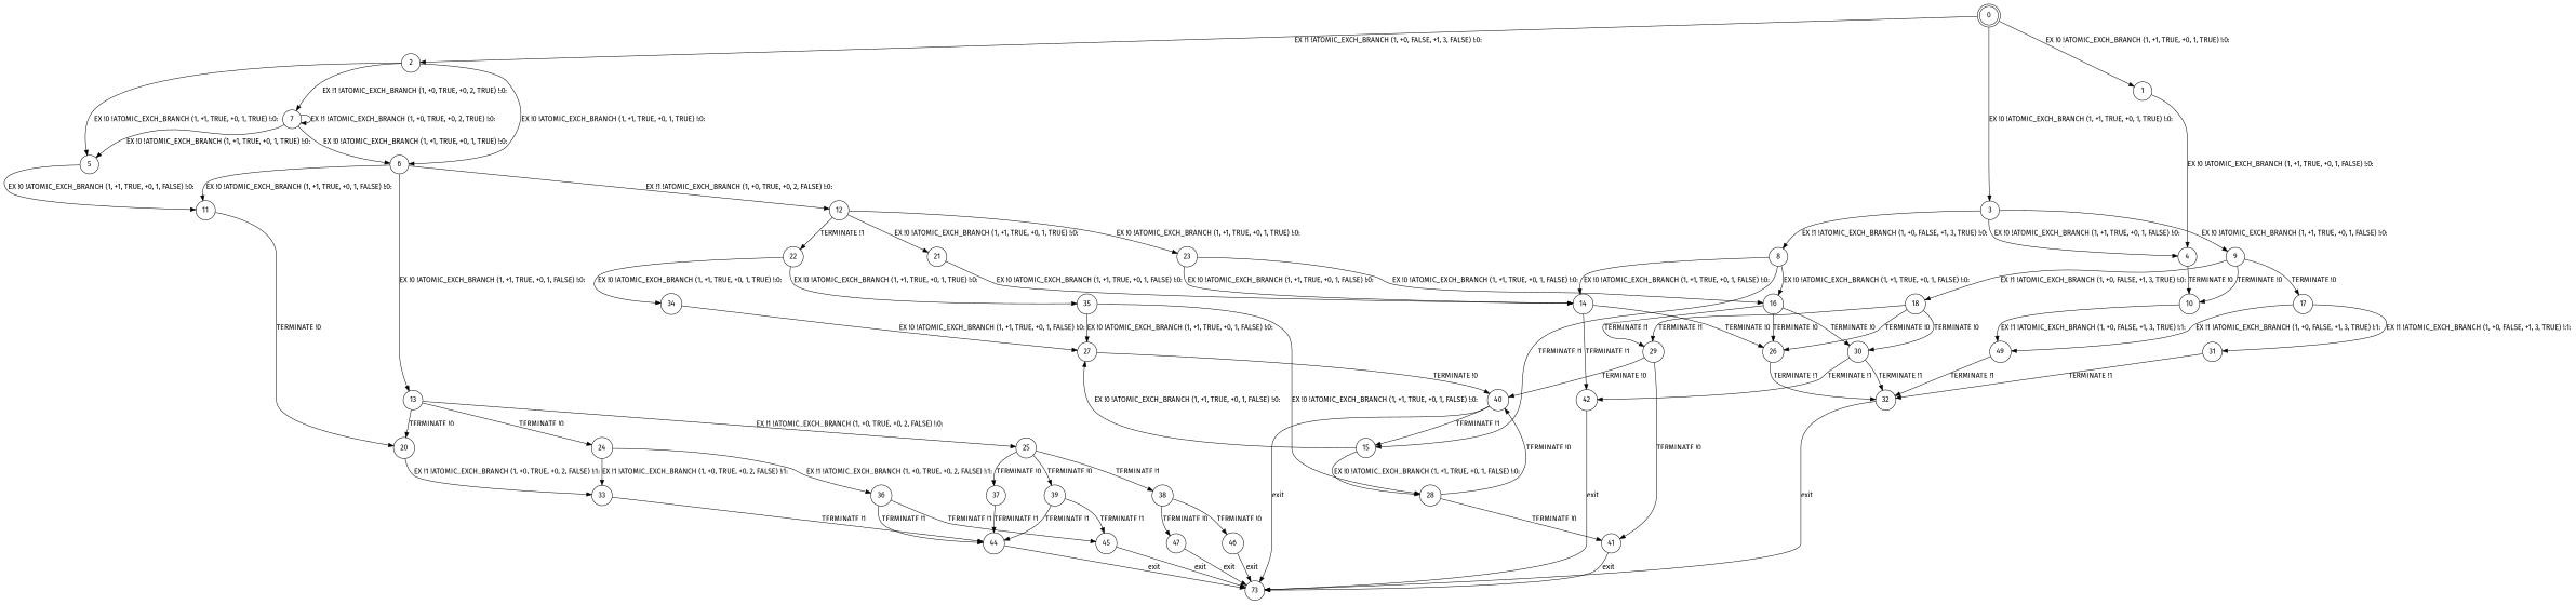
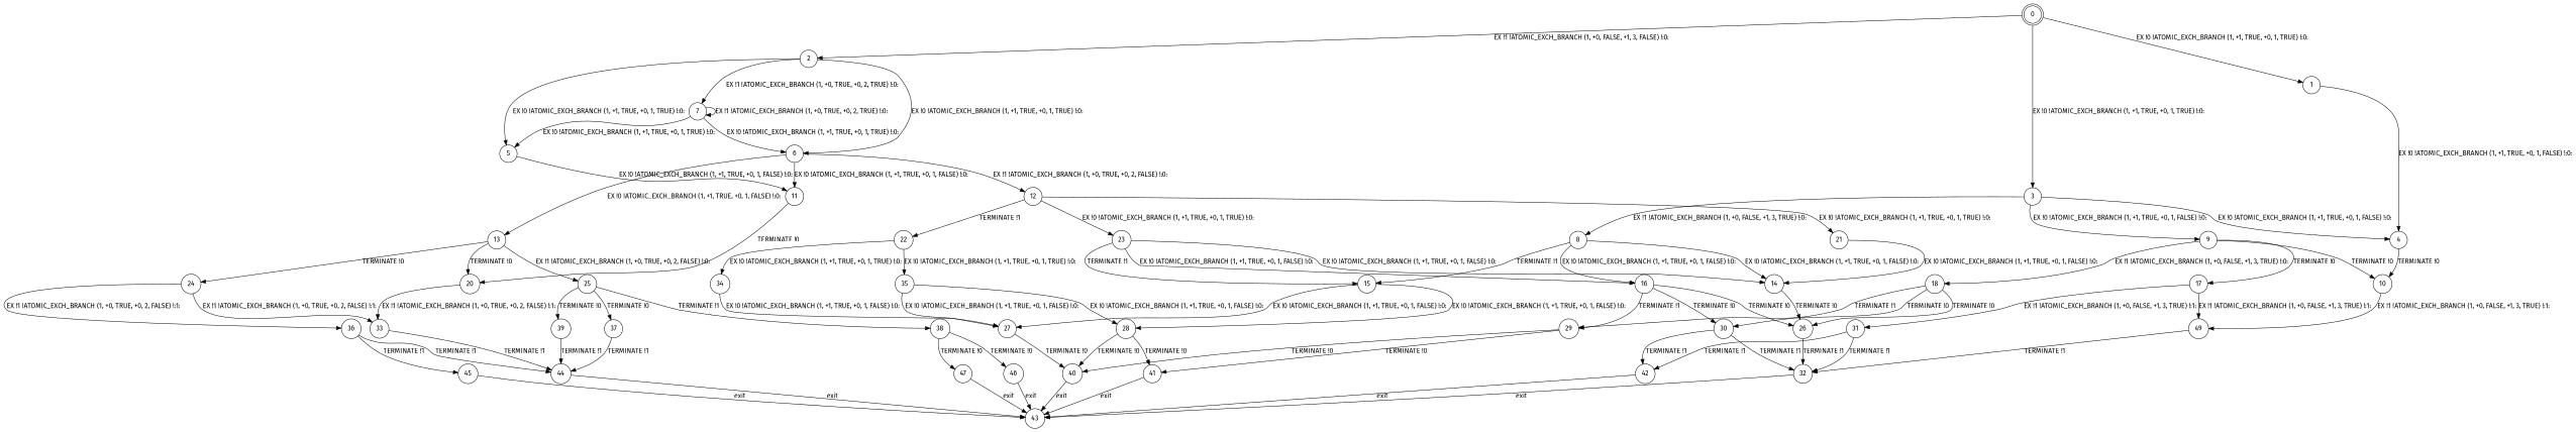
  digraph {
    fontname="Fira Sans"
    node [fontname="Fira Sans" shape=circle]
    edge [fontname="Fira Sans"]
    0 [peripheries=2]
    1
    2
    3
    4
    5
    6
    7
    8
    9
    10
    11
    12
    13
    14
    15
    16
    17
    18
    n20 [label=49]
    20
    21
    22
    23
    24
    25
    26
    27
    28
    29
    30
    31
    32
    33
    34
    35
    36
    37
    38
    39
    40
    41
    42
-   43 [label=73]
+   43
    44
    45
    46
    47
    0 -> 1 [label="EX !0 !ATOMIC_EXCH_BRANCH (1, +1, TRUE, +0, 1, TRUE) !:0:"]
    0 -> 2 [label="EX !1 !ATOMIC_EXCH_BRANCH (1, +0, FALSE, +1, 3, FALSE) !:0:"]
    0 -> 3 [label="EX !0 !ATOMIC_EXCH_BRANCH (1, +1, TRUE, +0, 1, TRUE) !:0:"]
    1 -> 4 [label="EX !0 !ATOMIC_EXCH_BRANCH (1, +1, TRUE, +0, 1, FALSE) !:0:"]
    2 -> 5 [label="EX !0 !ATOMIC_EXCH_BRANCH (1, +1, TRUE, +0, 1, TRUE) !:0:"]
    2 -> 6 [label="EX !0 !ATOMIC_EXCH_BRANCH (1, +1, TRUE, +0, 1, TRUE) !:0:"]
    2 -> 7 [label="EX !1 !ATOMIC_EXCH_BRANCH (1, +0, TRUE, +0, 2, TRUE) !:0:"]
    3 -> 4 [label="EX !0 !ATOMIC_EXCH_BRANCH (1, +1, TRUE, +0, 1, FALSE) !:0:"]
    3 -> 8 [label="EX !1 !ATOMIC_EXCH_BRANCH (1, +0, FALSE, +1, 3, TRUE) !:0:"]
    3 -> 9 [label="EX !0 !ATOMIC_EXCH_BRANCH (1, +1, TRUE, +0, 1, FALSE) !:0:"]
    4 -> 10 [label="TERMINATE !0"]
    5 -> 11 [label="EX !0 !ATOMIC_EXCH_BRANCH (1, +1, TRUE, +0, 1, FALSE) !:0:"]
    6 -> 11 [label="EX !0 !ATOMIC_EXCH_BRANCH (1, +1, TRUE, +0, 1, FALSE) !:0:"]
    6 -> 12 [label="EX !1 !ATOMIC_EXCH_BRANCH (1, +0, TRUE, +0, 2, FALSE) !:0:"]
    6 -> 13 [label="EX !0 !ATOMIC_EXCH_BRANCH (1, +1, TRUE, +0, 1, FALSE) !:0:"]
    7 -> 5 [label="EX !0 !ATOMIC_EXCH_BRANCH (1, +1, TRUE, +0, 1, TRUE) !:0:"]
    7 -> 6 [label="EX !0 !ATOMIC_EXCH_BRANCH (1, +1, TRUE, +0, 1, TRUE) !:0:"]
    7 -> 7 [label="EX !1 !ATOMIC_EXCH_BRANCH (1, +0, TRUE, +0, 2, TRUE) !:0:"]
    8 -> 14 [label="EX !0 !ATOMIC_EXCH_BRANCH (1, +1, TRUE, +0, 1, FALSE) !:0:"]
    8 -> 15 [label="TERMINATE !1"]
    8 -> 16 [label="EX !0 !ATOMIC_EXCH_BRANCH (1, +1, TRUE, +0, 1, FALSE) !:0:"]
    9 -> 10 [label="TERMINATE !0"]
    9 -> 17 [label="TERMINATE !0"]
    9 -> 18 [label="EX !1 !ATOMIC_EXCH_BRANCH (1, +0, FALSE, +1, 3, TRUE) !:0:"]
    10 -> n20 [label="EX !1 !ATOMIC_EXCH_BRANCH (1, +0, FALSE, +1, 3, TRUE) !:1:"]
    11 -> 20 [label="TERMINATE !0"]
    12 -> 21 [label="EX !0 !ATOMIC_EXCH_BRANCH (1, +1, TRUE, +0, 1, TRUE) !:0:"]
    12 -> 22 [label="TERMINATE !1"]
    12 -> 23 [label="EX !0 !ATOMIC_EXCH_BRANCH (1, +1, TRUE, +0, 1, TRUE) !:0:"]
    13 -> 20 [label="TERMINATE !0"]
    13 -> 24 [label="TERMINATE !0"]
    13 -> 25 [label="EX !1 !ATOMIC_EXCH_BRANCH (1, +0, TRUE, +0, 2, FALSE) !:0:"]
    14 -> 26 [label="TERMINATE !0"]
    15 -> 27 [label="EX !0 !ATOMIC_EXCH_BRANCH (1, +1, TRUE, +0, 1, FALSE) !:0:"]
    15 -> 28 [label="EX !0 !ATOMIC_EXCH_BRANCH (1, +1, TRUE, +0, 1, FALSE) !:0:"]
    16 -> 26 [label="TERMINATE !0"]
    16 -> 29 [label="TERMINATE !1"]
    16 -> 30 [label="TERMINATE !0"]
    17 -> n20 [label="EX !1 !ATOMIC_EXCH_BRANCH (1, +0, FALSE, +1, 3, TRUE) !:1:"]
    17 -> 31 [label="EX !1 !ATOMIC_EXCH_BRANCH (1, +0, FALSE, +1, 3, TRUE) !:1:"]
    18 -> 26 [label="TERMINATE !0"]
    18 -> 29 [label="TERMINATE !1"]
    18 -> 30 [label="TERMINATE !0"]
    n20 -> 32 [label="TERMINATE !1"]
    20 -> 33 [label="EX !1 !ATOMIC_EXCH_BRANCH (1, +0, TRUE, +0, 2, FALSE) !:1:"]
    21 -> 14 [label="EX !0 !ATOMIC_EXCH_BRANCH (1, +1, TRUE, +0, 1, FALSE) !:0:"]
    22 -> 34 [label="EX !0 !ATOMIC_EXCH_BRANCH (1, +1, TRUE, +0, 1, TRUE) !:0:"]
    22 -> 35 [label="EX !0 !ATOMIC_EXCH_BRANCH (1, +1, TRUE, +0, 1, TRUE) !:0:"]
    23 -> 14 [label="EX !0 !ATOMIC_EXCH_BRANCH (1, +1, TRUE, +0, 1, FALSE) !:0:"]
-   40 -> 15 [label="TERMINATE !1"]
+   23 -> 15 [label="TERMINATE !1"]
    23 -> 16 [label="EX !0 !ATOMIC_EXCH_BRANCH (1, +1, TRUE, +0, 1, FALSE) !:0:"]
    24 -> 33 [label="EX !1 !ATOMIC_EXCH_BRANCH (1, +0, TRUE, +0, 2, FALSE) !:1:"]
    24 -> 36 [label="EX !1 !ATOMIC_EXCH_BRANCH (1, +0, TRUE, +0, 2, FALSE) !:1:"]
    25 -> 37 [label="TERMINATE !0"]
    25 -> 38 [label="TERMINATE !1"]
    25 -> 39 [label="TERMINATE !0"]
    26 -> 32 [label="TERMINATE !1"]
    27 -> 40 [label="TERMINATE !0"]
    28 -> 40 [label="TERMINATE !0"]
    28 -> 41 [label="TERMINATE !0"]
    29 -> 40 [label="TERMINATE !0"]
    29 -> 41 [label="TERMINATE !0"]
    30 -> 32 [label="TERMINATE !1"]
    30 -> 42 [label="TERMINATE !1"]
    31 -> 32 [label="TERMINATE !1"]
-   14 -> 42 [label="TERMINATE !1"]
+   31 -> 42 [label="TERMINATE !1"]
    32 -> 43 [label=exit]
    33 -> 44 [label="TERMINATE !1"]
    34 -> 27 [label="EX !0 !ATOMIC_EXCH_BRANCH (1, +1, TRUE, +0, 1, FALSE) !:0:"]
    35 -> 27 [label="EX !0 !ATOMIC_EXCH_BRANCH (1, +1, TRUE, +0, 1, FALSE) !:0:"]
    35 -> 28 [label="EX !0 !ATOMIC_EXCH_BRANCH (1, +1, TRUE, +0, 1, FALSE) !:0:"]
    36 -> 44 [label="TERMINATE !1"]
    36 -> 45 [label="TERMINATE !1"]
    37 -> 44 [label="TERMINATE !1"]
    38 -> 46 [label="TERMINATE !0"]
    38 -> 47 [label="TERMINATE !0"]
    39 -> 44 [label="TERMINATE !1"]
-   39 -> 45 [label="TERMINATE !1"]
    40 -> 43 [label=exit]
    41 -> 43 [label=exit]
    42 -> 43 [label=exit]
    44 -> 43 [label=exit]
    45 -> 43 [label=exit]
    46 -> 43 [label=exit]
    47 -> 43 [label=exit]
  }
